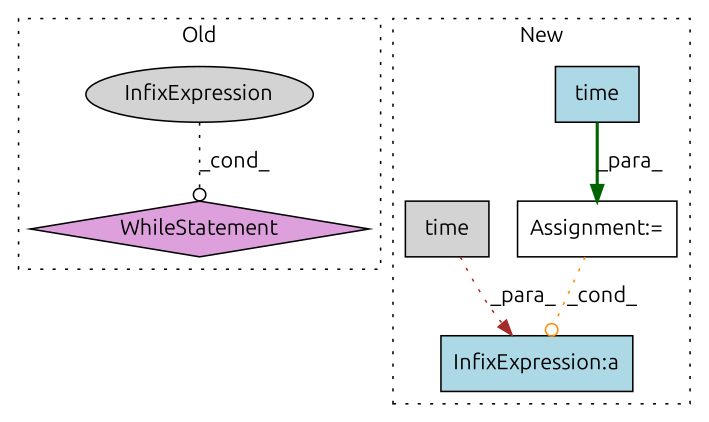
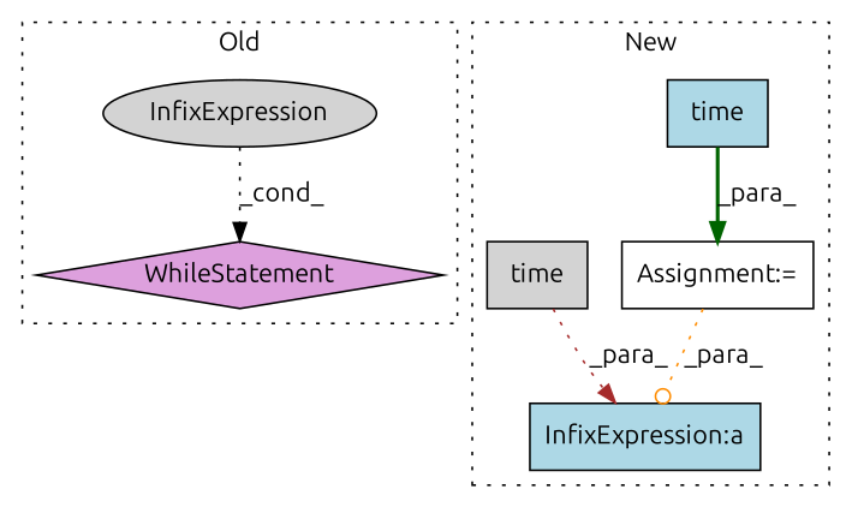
  digraph {
    fontname=Ubuntu
    node [a=32 fillcolor=lightgrey fontname=Ubuntu l=6 shape=box style=filled]
    edge [arrowhead=odot fontname=Ubuntu style=dotted]
    n1 [a=61 fillcolor=plum l="7,2" label=WhileStatement s="6222,6233" shape=diamond]
    n2 [a=9 l=4 label=InfixExpression s=6229 shape=ellipse]
    n3 [fillcolor=lightblue label=time s=6032]
    n4 [a=27 fillcolor=lightblue l=3 label="InfixExpression:a" s=6064]
    n5 [a=7 fillcolor=white l=1 label="Assignment:=" s=6026]
    n6 [label=time s=6058]
    subgraph cluster_1 {
      label=Old
      style=dotted
      n1
      n2
    }
    subgraph cluster_2 {
      label=New
      style=dotted
      n3
      n4
      n5
      n6
    }
-   n2 -> n1 [color=black label=_cond_]
+   n2 -> n1 [arrowhead=normal color=black label=_cond_]
    n3 -> n5 [arrowhead=normal color=darkgreen label=_para_ style=bold]
-   n5 -> n4 [color=darkorange label=_cond_]
+   n5 -> n4 [color=darkorange label=_para_]
    n6 -> n4 [arrowhead=normal color=brown label=_para_]
  }
